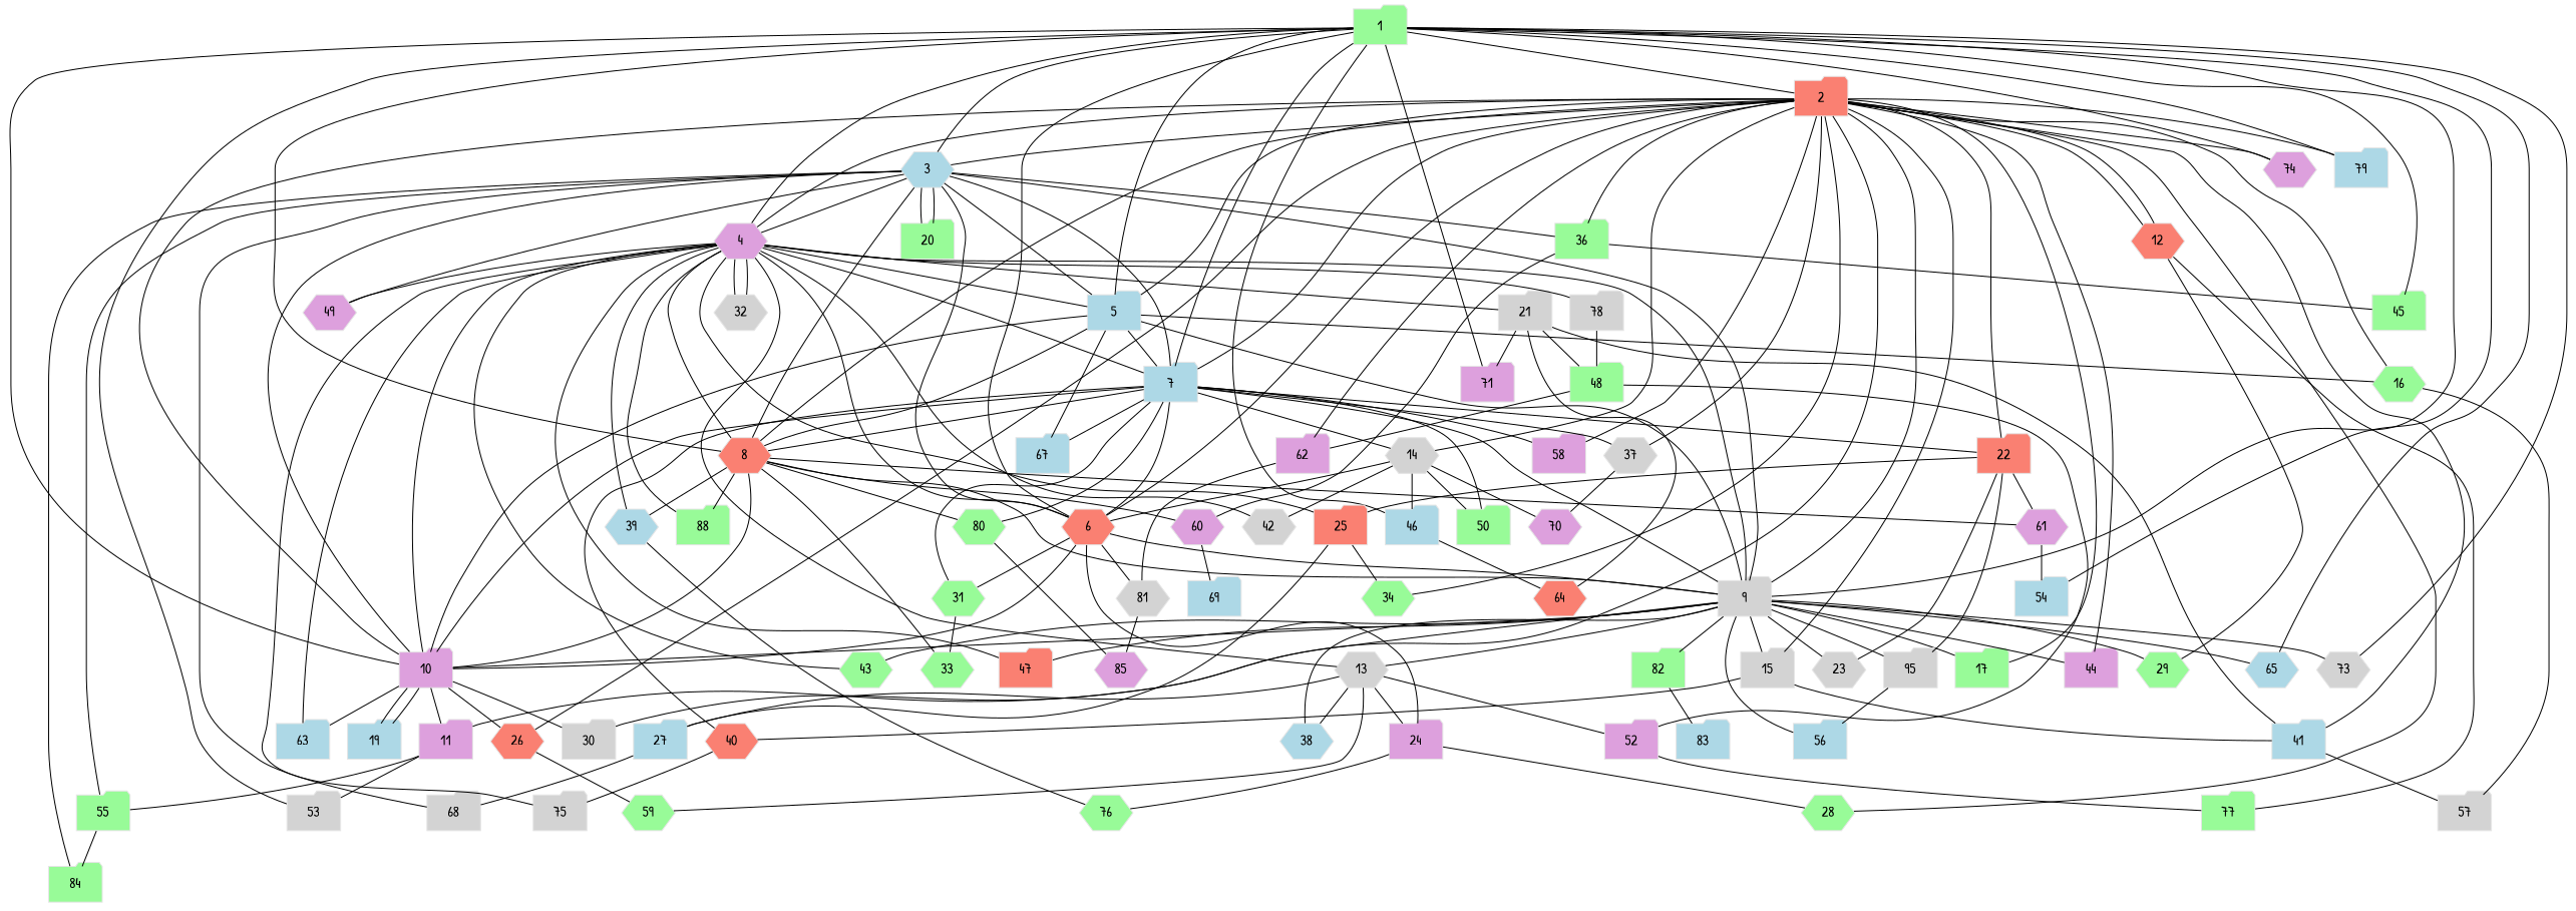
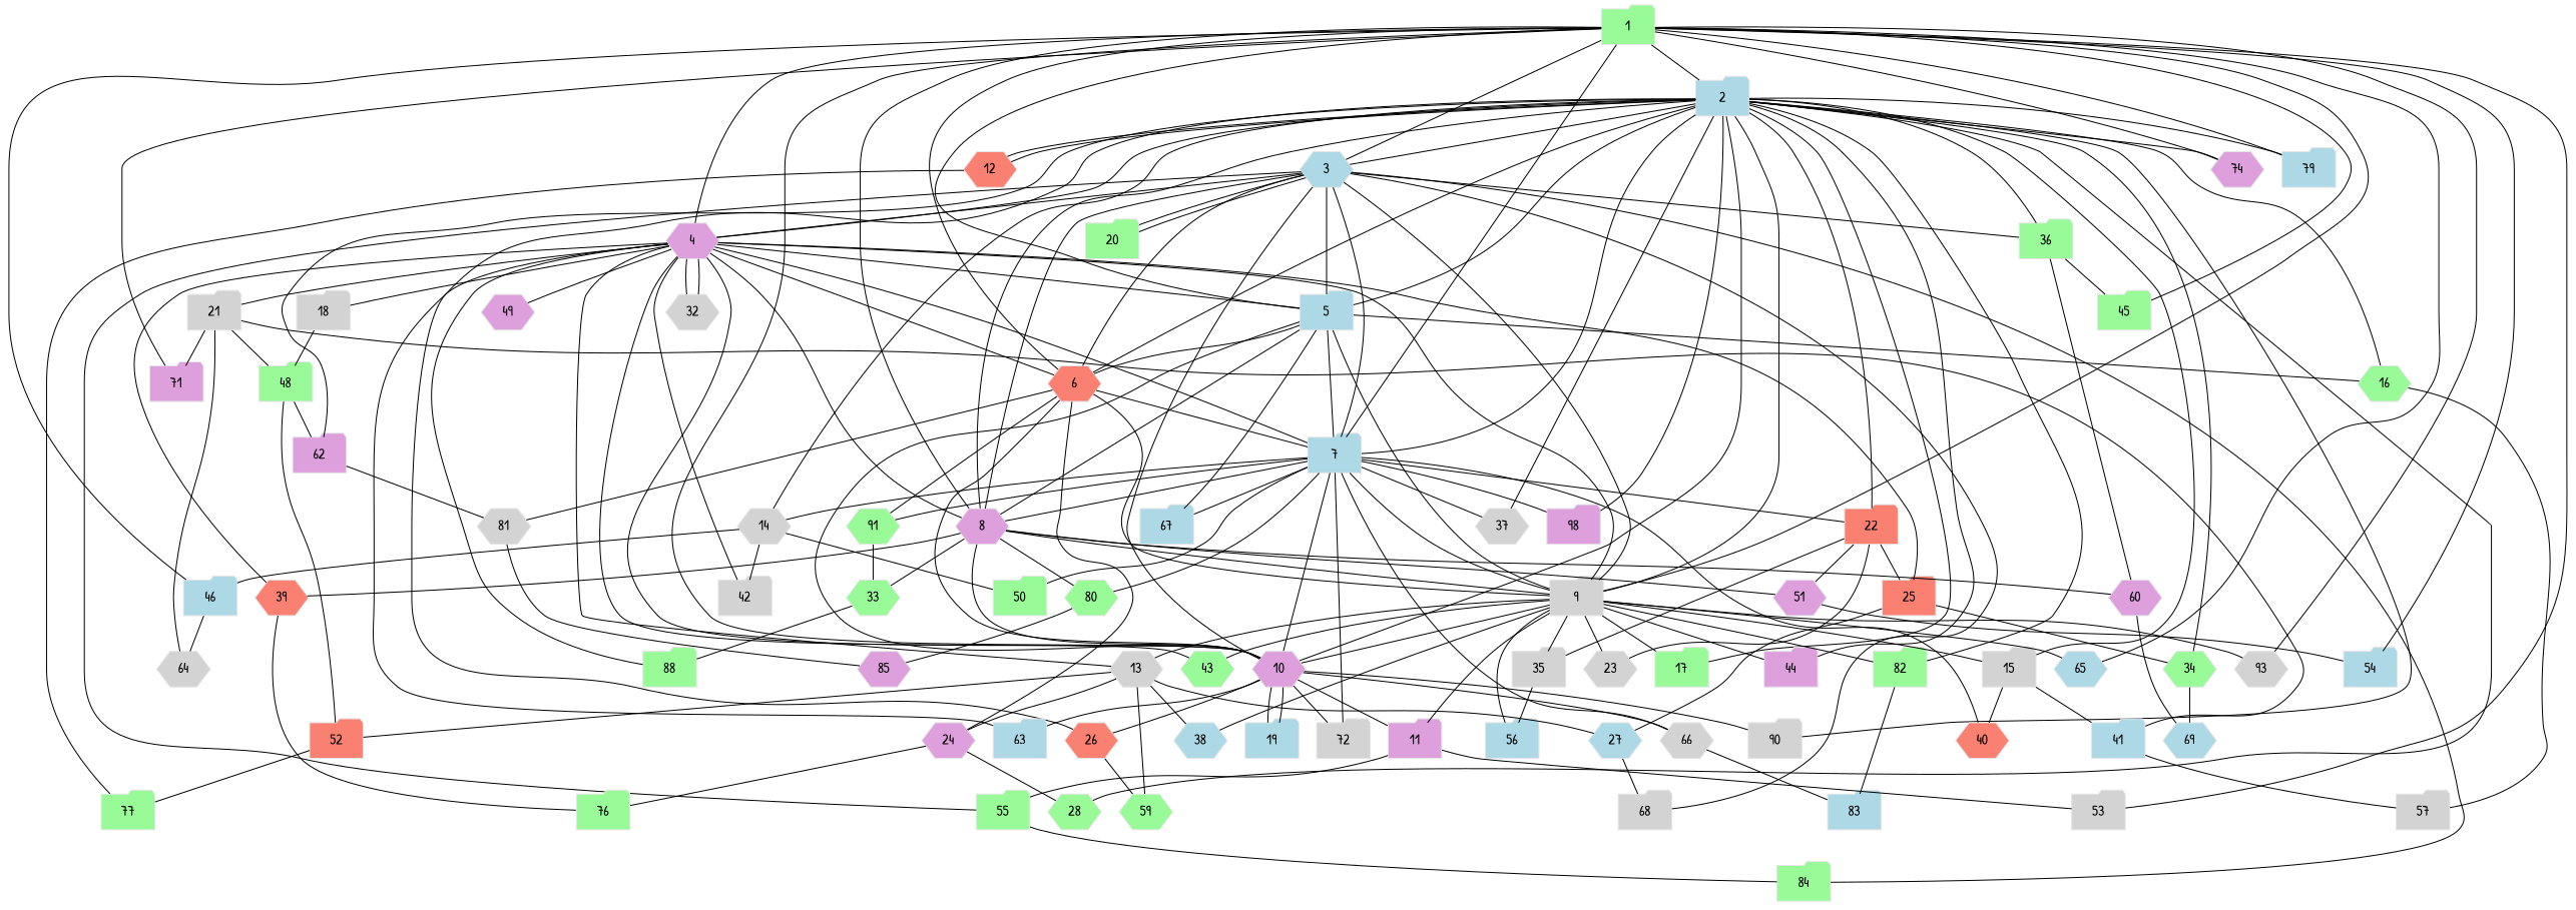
  graph {
    fontname="Patrick Hand"
    node [color=gray90 fillcolor=palegreen fontname="Patrick Hand" shape=folder style=filled]
    edge [fontname="Patrick Hand"]
    1
-   2 [fillcolor=salmon]
+   2 [fillcolor=lightblue]
    3 [fillcolor=lightblue shape=hexagon]
    4 [fillcolor=plum shape=hexagon]
    5 [fillcolor=lightblue]
    6 [fillcolor=salmon shape=hexagon]
    7 [fillcolor=lightblue]
-   8 [fillcolor=salmon shape=hexagon]
+   8 [fillcolor=plum shape=hexagon]
    9 [fillcolor=lightgrey]
-   10 [fillcolor=plum]
+   10 [fillcolor=plum shape=hexagon]
    46 [fillcolor=lightblue]
    53 [fillcolor=lightgrey]
    54 [fillcolor=lightblue]
    65 [fillcolor=lightblue shape=hexagon]
    71 [fillcolor=plum]
-   73 [fillcolor=lightgrey shape=hexagon]
+   73 [fillcolor=lightgrey shape=hexagon label=93]
    74 [fillcolor=plum shape=hexagon]
    79 [fillcolor=lightblue]
    45
    12 [fillcolor=salmon shape=hexagon]
    14 [fillcolor=lightgrey shape=hexagon]
    15 [fillcolor=lightgrey]
    16 [shape=hexagon]
    17
    22 [fillcolor=salmon]
    26 [fillcolor=salmon shape=hexagon]
    28 [shape=hexagon]
-   30 [fillcolor=lightgrey]
+   30 [fillcolor=lightgrey label=90]
    34 [shape=hexagon]
    36
    37 [fillcolor=lightgrey shape=hexagon]
    44 [fillcolor=plum]
-   58 [fillcolor=plum]
+   58 [fillcolor=plum label=98]
    62 [fillcolor=plum]
    82
    20
    49 [fillcolor=plum shape=hexagon]
    55
    68 [fillcolor=lightgrey]
    84
    21 [fillcolor=lightgrey]
    13 [fillcolor=lightgrey shape=hexagon]
-   18 [fillcolor=lightgrey label=78]
+   18 [fillcolor=lightgrey]
    25 [fillcolor=salmon]
    32 [fillcolor=lightgrey shape=hexagon]
-   39 [fillcolor=lightblue shape=hexagon]
-   42 [fillcolor=lightgrey shape=hexagon]
+   39 [fillcolor=salmon shape=hexagon]
+   42 [fillcolor=lightgrey]
    43 [shape=hexagon]
-   47 [fillcolor=salmon]
    63 [fillcolor=lightblue]
-   75 [fillcolor=lightgrey]
    n52 [label=88]
    67 [fillcolor=lightblue]
-   24 [fillcolor=plum]
-   31 [shape=hexagon]
+   24 [fillcolor=plum shape=hexagon]
+   31 [shape=hexagon label=91]
    81 [fillcolor=lightgrey shape=hexagon]
    40 [fillcolor=salmon shape=hexagon]
    50
+   66 [fillcolor=lightgrey shape=hexagon]
+   72 [fillcolor=lightgrey]
    80 [shape=hexagon]
    33 [shape=hexagon]
-   51 [fillcolor=plum shape=hexagon label=61]
+   51 [fillcolor=plum shape=hexagon]
    60 [fillcolor=plum shape=hexagon]
    11 [fillcolor=plum]
    23 [fillcolor=lightgrey shape=hexagon]
-   29 [shape=hexagon]
-   35 [fillcolor=lightgrey label=95]
+   35 [fillcolor=lightgrey]
    38 [fillcolor=lightblue shape=hexagon]
    56 [fillcolor=lightblue]
    19 [fillcolor=lightblue]
-   64 [fillcolor=salmon shape=hexagon]
+   64 [fillcolor=lightgrey shape=hexagon]
    77
-   70 [fillcolor=plum shape=hexagon]
    41 [fillcolor=lightblue]
    57 [fillcolor=lightgrey]
    48
    59 [shape=hexagon]
-   69 [fillcolor=lightblue]
+   69 [fillcolor=lightblue shape=hexagon]
    83 [fillcolor=lightblue]
-   27 [fillcolor=lightblue]
-   52 [fillcolor=plum]
-   76 [shape=hexagon]
+   27 [fillcolor=lightblue shape=hexagon]
+   52 [fillcolor=salmon]
+   76
    85 [fillcolor=plum shape=hexagon]
    1 -- 2
    1 -- 3
    1 -- 4
    1 -- 5
    1 -- 6
    1 -- 7
    1 -- 8
    1 -- 9
    1 -- 10
    1 -- 46
    1 -- 53
    1 -- 54
    1 -- 65
    1 -- 71
    1 -- 73
    1 -- 74
    1 -- 79
    1 -- 45
    2 -- 3
    2 -- 4
    2 -- 5
    2 -- 6
    2 -- 7
    2 -- 8
    2 -- 9
    2 -- 10
    2 -- 74
    2 -- 79
    2 -- 12
    2 -- 12
    2 -- 14
    2 -- 15
    2 -- 16
    2 -- 17
    2 -- 22
    2 -- 26
    2 -- 28
    2 -- 30
    2 -- 34
    2 -- 36
    2 -- 37
    2 -- 44
    2 -- 58
    2 -- 62
-   2 -- 41
+   2 -- 82
    3 -- 4
    3 -- 5
    3 -- 6
    3 -- 7
    3 -- 8
    3 -- 9
    3 -- 10
    3 -- 36
    3 -- 20
    3 -- 20
-   3 -- 49
    3 -- 55
    3 -- 68
    3 -- 84
    4 -- 5
    4 -- 6
    4 -- 7
    4 -- 8
    4 -- 9
    4 -- 10
    4 -- 49
    4 -- 21
    4 -- 13
    4 -- 18
    4 -- 25
    4 -- 32
    4 -- 32
    4 -- 39
    4 -- 42
    4 -- 43
-   4 -- 47
    4 -- 63
-   4 -- 75
    4 -- n52
-   14 -- 6
+   5 -- 6
    5 -- 7
    5 -- 8
    5 -- 9
    5 -- 10
    5 -- 16
    5 -- 67
    6 -- 7
    6 -- 9
    6 -- 10
    6 -- 24
    6 -- 31
    6 -- 81
    7 -- 8
    7 -- 9
    7 -- 10
    7 -- 14
    7 -- 22
    7 -- 37
    7 -- 58
    7 -- 67
    7 -- 31
    7 -- 40
    7 -- 50
+   7 -- 66
+   7 -- 72
    7 -- 80
    8 -- 9
    8 -- 10
    8 -- 39
-   8 -- n52
+   33 -- n52
    8 -- 80
    8 -- 33
    8 -- 51
    8 -- 60
    9 -- 10
    9 -- 65
    9 -- 73
    9 -- 15
    9 -- 17
    9 -- 44
    9 -- 82
    9 -- 13
    9 -- 43
-   9 -- 47
    9 -- 11
    9 -- 23
-   9 -- 29
    9 -- 35
    9 -- 38
    9 -- 56
    10 -- 26
    10 -- 30
    10 -- 63
+   10 -- 66
+   10 -- 72
    10 -- 11
    10 -- 19
    10 -- 19
    46 -- 64
-   12 -- 29
    12 -- 77
    14 -- 46
    14 -- 42
    14 -- 50
-   14 -- 70
    15 -- 40
    15 -- 41
    16 -- 57
    22 -- 25
    22 -- 51
    22 -- 23
    22 -- 35
    26 -- 59
+   34 -- 69
    36 -- 45
    36 -- 60
-   37 -- 70
    62 -- 81
    82 -- 83
    55 -- 84
    21 -- 71
    21 -- 64
    21 -- 41
    21 -- 48
    13 -- 24
    13 -- 38
    13 -- 59
    13 -- 27
    13 -- 52
    18 -- 48
    25 -- 34
    25 -- 27
    39 -- 76
    24 -- 28
    24 -- 76
    31 -- 33
    81 -- 85
-   40 -- 75
+   66 -- 83
    80 -- 85
    51 -- 54
    60 -- 69
    11 -- 53
    11 -- 55
    35 -- 56
    41 -- 57
    48 -- 62
    48 -- 52
    27 -- 68
    52 -- 77
  }
